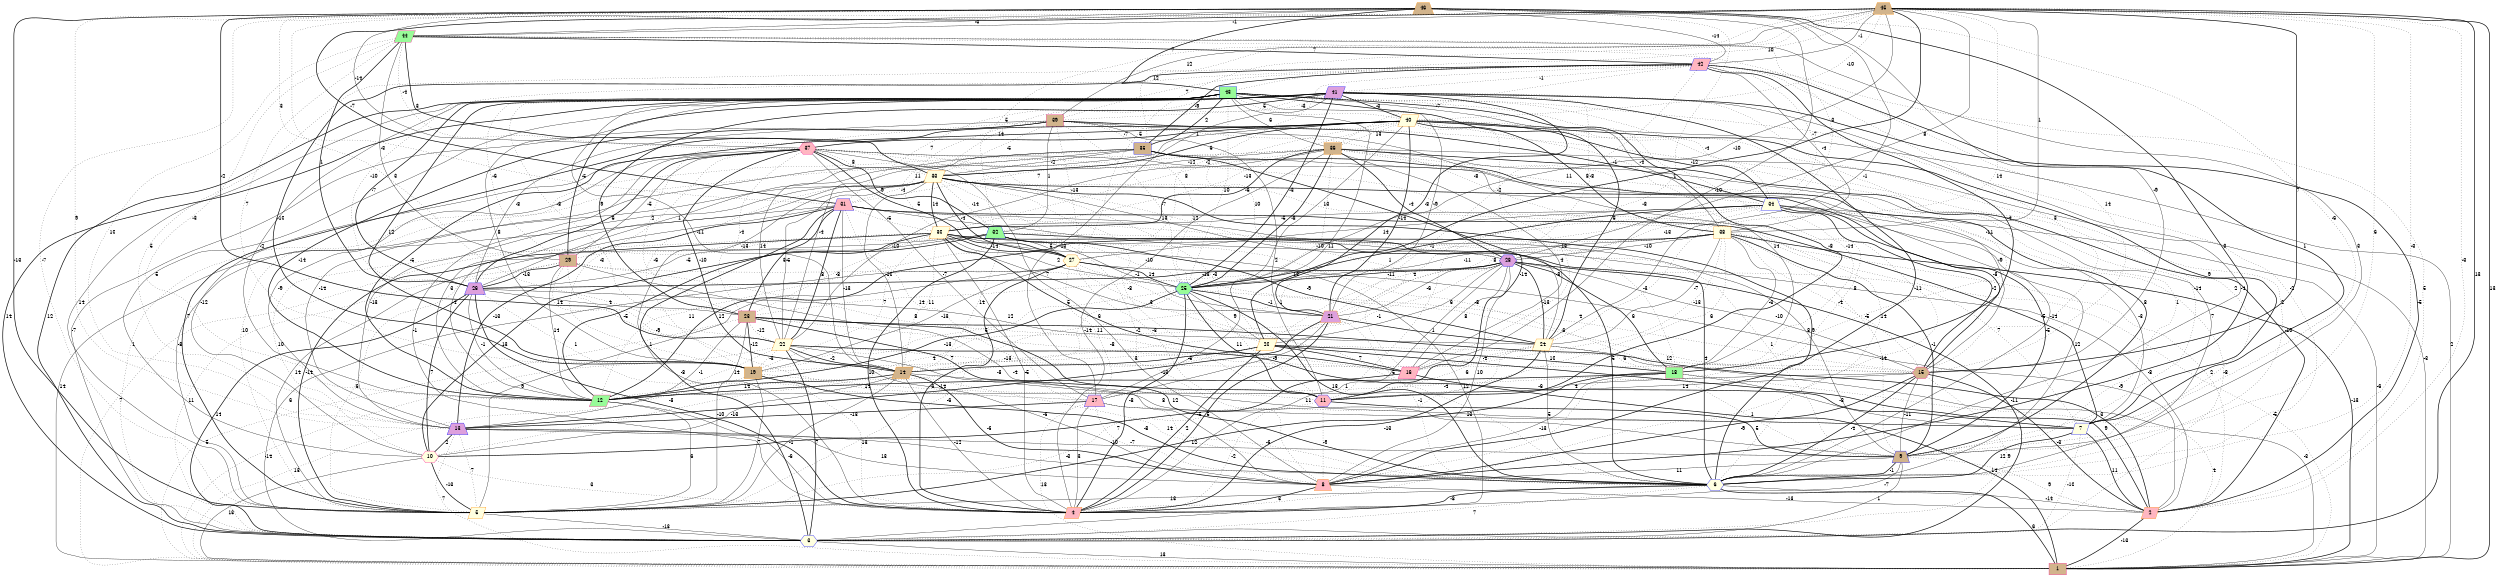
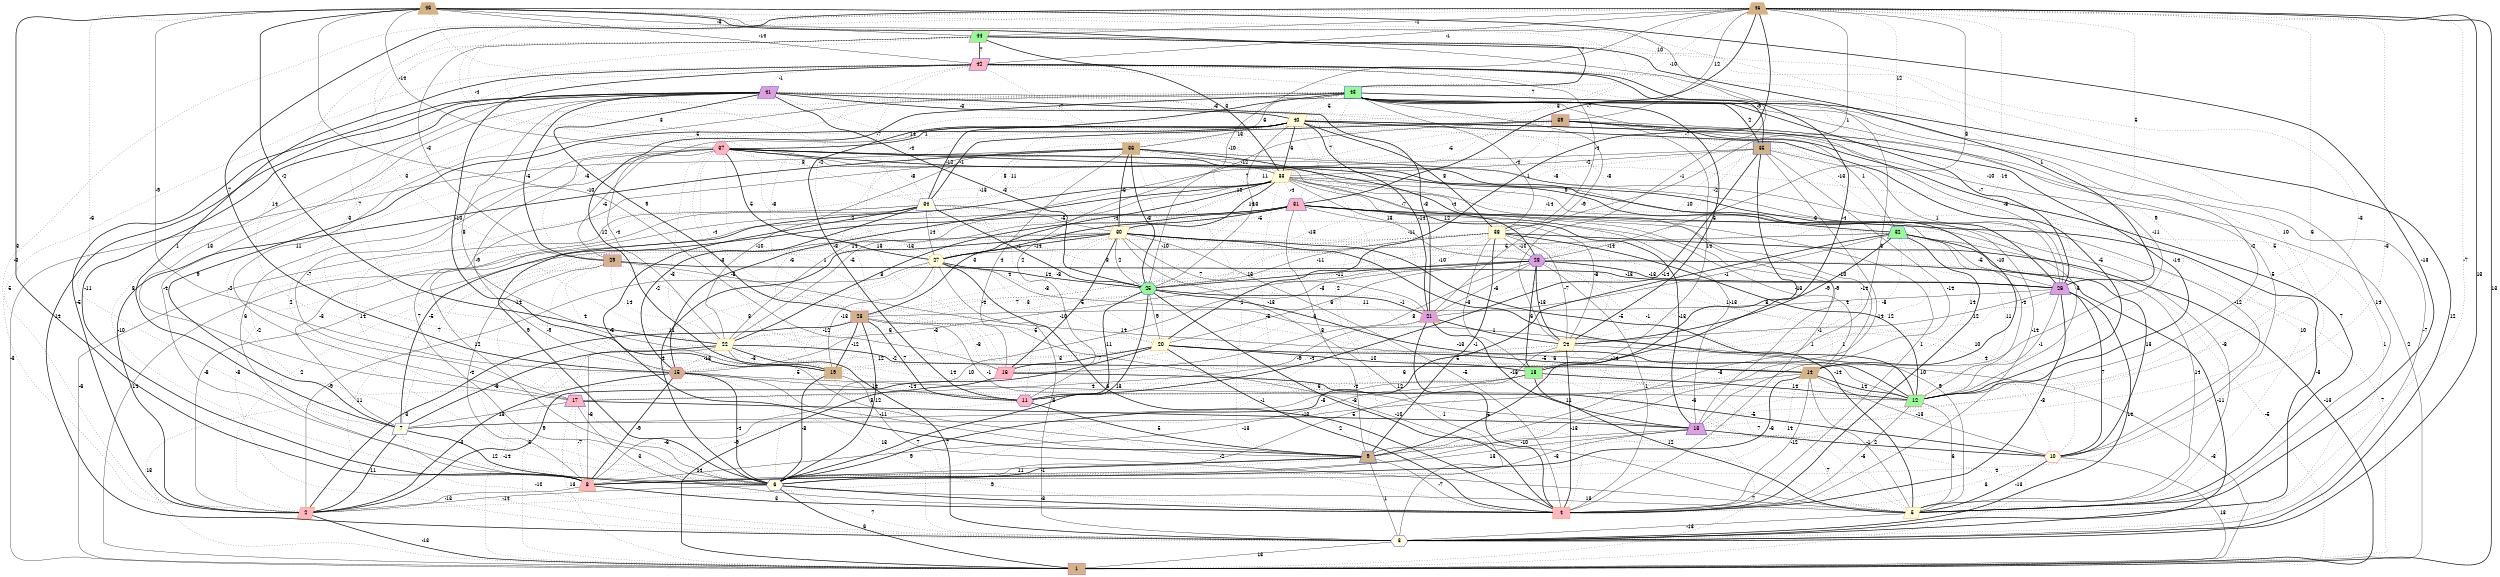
  graph {
    fontname="Helvetica,Arial,sans-serif"
    node [color=darkorange fillcolor=lightyellow shape=parallelogram style=filled]
    edge [style=dotted]
    46 [fillcolor=tan shape=trapezium]
    5
    7 [color=blue]
    8 [fillcolor=lightpink shape=trapezium]
    13 [color=blue fillcolor=plum shape=trapezium]
    15 [color=deeppink fillcolor=tan shape=hexagon]
    16 [color=deeppink fillcolor=lightpink]
    20
    22
    24
    31 [color=blue fillcolor=lightpink shape=trapezium]
    37 [color=deeppink fillcolor=lightpink shape=hexagon]
    42 [color=blue fillcolor=lightpink]
    43 [color=blue fillcolor=palegreen shape=box]
    44 [color=deeppink fillcolor=palegreen]
    3 [color=blue shape=hexagon]
    2 [fillcolor=lightpink]
    6 [color=blue shape=hexagon]
-   4 [fillcolor=lightpink]
+   4 [fillcolor=lightpink shape=box]
    1 [color=deeppink fillcolor=tan shape=box]
    9 [color=blue fillcolor=tan shape=trapezium]
    10 [color=deeppink shape=hexagon]
    12 [color=deeppink fillcolor=palegreen]
    11 [color=blue fillcolor=lightpink shape=hexagon]
    19 [fillcolor=tan shape=box]
    14 [fillcolor=tan]
    18 [color=deeppink fillcolor=palegreen shape=box]
    17 [color=blue fillcolor=lightpink shape=trapezium]
    23 [color=deeppink fillcolor=tan shape=box]
    30
    27 [shape=hexagon]
    32 [color=blue fillcolor=palegreen shape=trapezium]
    26 [color=blue fillcolor=plum shape=trapezium]
    29 [color=deeppink fillcolor=tan shape=box]
    33
    35 [color=blue fillcolor=tan shape=box]
    38 [shape=box]
    39 [color=deeppink fillcolor=tan shape=box]
    34 [color=blue shape=trapezium]
    21 [fillcolor=plum shape=trapezium]
    36 [fillcolor=tan shape=box]
    41 [color=blue fillcolor=plum]
    25 [color=blue fillcolor=palegreen shape=hexagon]
    40
    28 [color=blue fillcolor=plum shape=hexagon]
    45 [fillcolor=tan shape=trapezium]
    46 -- 5 [label=-13 style=bold]
    46 -- 7 [label=-6]
    46 -- 8 [label=3 style=bold]
    46 -- 13 [label=9]
    46 -- 15 [label=-9 style=solid]
    46 -- 16 [label=-10 style=solid]
-   46 -- 11 [label=-8]
+   46 -- 20 [label=-8]
    46 -- 22 [label=-2 style=bold]
    46 -- 24 [label=-1 style=solid]
    46 -- 31 [label=3]
    46 -- 37 [label=-14 style=solid]
    46 -- 42 [label=-14 style=solid]
    46 -- 43 [label=7 style=bold]
    46 -- 44 [label=-3 style=solid]
    5 -- 3 [label=-13 style=solid]
    7 -- 3 [label=-10]
    7 -- 2 [label=11 style=bold]
    7 -- 6 [label=12 style=bold]
    8 -- 2 [label=-13 style=solid]
    8 -- 4 [label=3 style=bold]
    13 -- 5 [label=7]
    13 -- 8 [label=13 style=solid]
    13 -- 6 [label=-3 style=solid]
    13 -- 1 [label=7]
    13 -- 9 [label=-10 style=solid]
    13 -- 10 [label=2 style=bold]
    15 -- 8 [label=-9 style=bold]
    15 -- 3 [label=9]
    15 -- 2 [label=-3 style=bold]
    15 -- 6 [label=-4 style=bold]
    15 -- 9 [label=-11 style=solid]
    15 -- 12 [label=4 style=solid]
    15 -- 11 [label=14 style=solid]
    16 -- 1 [label=14 style=bold]
    16 -- 10 [label=-5 style=bold]
    20 -- 15 [label=12]
    20 -- 16 [label=7 style=bold]
    20 -- 2 [label=9 style=bold]
    20 -- 4 [label=2 style=bold]
    20 -- 12 [label=-8]
    20 -- 19 [label=3]
    20 -- 14 [label=-5 style=bold]
    20 -- 18 [label=10 style=bold]
    22 -- 7 [label=-6 style=bold]
    22 -- 8 [label=-6 style=solid]
    22 -- 15 [label=-13]
    22 -- 3 [label=7 style=bold]
    22 -- 1 [label=-14]
    22 -- 9 [label=8 style=solid]
    22 -- 12 [label=14]
    22 -- 19 [label=-3]
    22 -- 14 [label=-2 style=bold]
    24 -- 5 [label=7]
    24 -- 16 [label=-4]
    24 -- 6 [label=5 style=solid]
    24 -- 4 [label=-13 style=bold]
    24 -- 1 [label=-3 style=solid]
    24 -- 11 [label=6]
    24 -- 18 [label=6]
    31 -- 7 [label=-5 style=bold]
    31 -- 13 [label=-13 style=bold]
    31 -- 22 [label=8 style=bold]
    31 -- 24 [label=-8 style=solid]
    31 -- 3 [label=-8 style=bold]
    31 -- 1 [label=14 style=solid]
    31 -- 9 [label=8 style=solid]
    31 -- 12 [label=-4 style=solid]
    31 -- 14 [label=-13 style=solid]
    31 -- 18 [label=-3]
    31 -- 17 [label=14]
    31 -- 23 [label=3 style=bold]
    31 -- 30 [label=-5]
    37 -- 8 [label=6 style=solid]
    37 -- 13 [label=-9 style=solid]
    37 -- 15 [label=-9 style=solid]
    37 -- 16 [label=1]
    37 -- 6 [label=14]
    37 -- 4 [label=-1 style=solid]
    37 -- 10 [label=-12 style=solid]
    37 -- 11 [label=-3]
    37 -- 19 [label=-3]
    37 -- 14 [label=-10 style=bold]
    37 -- 17 [label=-7 style=solid]
    37 -- 23 [label=-4]
    37 -- 27 [label=5 style=bold]
    37 -- 32 [label=9 style=bold]
    37 -- 26 [label=6 style=bold]
    37 -- 29 [label=-5 style=solid]
    37 -- 33 [label=8]
    42 -- 7 [label=1 style=bold]
    42 -- 13 [label=5]
    42 -- 15 [label=3]
    42 -- 2 [label=5]
    42 -- 19 [label=-10 style=bold]
    42 -- 18 [label=-4 style=bold]
    42 -- 27 [label=-2]
    42 -- 26 [label=-10]
    42 -- 35 [label=-9 style=bold]
    42 -- 38 [label=-4 style=solid]
    42 -- 39 [label=7]
    42 -- 34 [label=-7]
    42 -- 21 [label=-2]
    42 -- 36 [label=-7]
    42 -- 41 [label=-1]
    43 -- 5 [label=14 style=solid]
    43 -- 8 [label=8]
    43 -- 24 [label=6 style=bold]
    43 -- 31 [label=7]
    43 -- 3 [label=12 style=bold]
    43 -- 6 [label=-2]
    43 -- 12 [label=-2 style=solid]
    43 -- 11 [label=-8 style=bold]
    43 -- 19 [label=12 style=bold]
    43 -- 14 [label=-11 style=solid]
    43 -- 17 [label=11 style=solid]
    43 -- 23 [label=-8]
    43 -- 26 [label=-7 style=bold]
    43 -- 29 [label=-6]
    43 -- 35 [label=2 style=bold]
    43 -- 38 [label=-4 style=solid]
    43 -- 34 [label=-4]
    43 -- 21 [label=-9 style=solid]
    43 -- 36 [label=6 style=solid]
    43 -- 25 [label=10]
    43 -- 40 [label=5]
    44 -- 13 [label=10]
    44 -- 15 [label=14]
    44 -- 37 [label=-4]
    44 -- 42 [label=7 style=bold]
    44 -- 9 [label=3 style=solid]
    44 -- 12 [label=-3]
    44 -- 19 [label=7]
    44 -- 26 [label=1 style=bold]
    44 -- 29 [label=-3 style=solid]
    44 -- 33 [label=3 style=bold]
    44 -- 34 [label=3]
    3 -- 1 [label=13 style=solid]
    2 -- 1 [label=-13 style=bold]
    6 -- 5 [label=13 style=solid]
    6 -- 3 [label=7]
    6 -- 2 [label=-14 style=solid]
    6 -- 4 [label=-8 style=bold]
    6 -- 1 [label=6 style=bold]
    9 -- 8 [label=11 style=solid]
    9 -- 3 [label=1 style=solid]
    9 -- 2 [label=9]
    9 -- 6 [label=-1 style=bold]
    9 -- 4 [label=-7 style=solid]
    10 -- 5 [label=-13 style=bold]
    10 -- 4 [label=3]
    10 -- 1 [label=13 style=solid]
    12 -- 5 [label=6 style=solid]
    12 -- 4 [label=-6 style=solid]
    11 -- 8 [label=-9]
    11 -- 4 [label=-2]
    11 -- 9 [label=5 style=bold]
    19 -- 5 [label=7 style=solid]
    19 -- 6 [label=-8 style=bold]
    19 -- 4 [label=13]
    19 -- 1 [label=13]
    19 -- 11 [label=-14]
    14 -- 5 [label=-1 style=solid]
    14 -- 7 [label=11 style=solid]
    14 -- 8 [label=-6 style=bold]
    14 -- 6 [label=14]
    14 -- 4 [label=-12 style=solid]
    14 -- 10 [label=-13 style=solid]
    14 -- 12 [label=14 style=bold]
    18 -- 5 [label=12 style=bold]
    18 -- 7 [label=-8 style=solid]
    18 -- 8 [label=-13 style=solid]
    18 -- 1 [label=4]
    18 -- 9 [label=1]
    18 -- 12 [label=14 style=bold]
    18 -- 17 [label=-4]
    17 -- 7 [label=13 style=solid]
    17 -- 8 [label=-7]
    17 -- 13 [label=-13 style=bold]
    17 -- 6 [label=-6]
    17 -- 4 [label=3 style=solid]
    17 -- 1 [label=13]
    23 -- 5 [label=-10 style=solid]
    23 -- 13 [label=-1 style=solid]
    23 -- 16 [label=-8]
    23 -- 22 [label=-12]
    23 -- 2 [label=3 style=bold]
    23 -- 6 [label=12 style=bold]
    23 -- 1 [label=5]
    23 -- 11 [label=7 style=bold]
    23 -- 19 [label=-12 style=bold]
    30 -- 5 [label=-14 style=bold]
    30 -- 16 [label=5 style=bold]
    30 -- 3 [label=12 style=solid]
    30 -- 2 [label=-8 style=solid]
    30 -- 6 [label=4 style=bold]
    30 -- 4 [label=-5 style=solid]
    30 -- 10 [label=10]
    30 -- 12 [label=-5 style=bold]
    30 -- 19 [label=7]
    30 -- 14 [label=11]
    30 -- 23 [label=-8]
    30 -- 27 [label=-14 style=bold]
    30 -- 29 [label=-13]
    30 -- 21 [label=7 style=solid]
    30 -- 25 [label=2 style=solid]
    27 -- 5 [label=9 style=solid]
    27 -- 20 [label=3]
    27 -- 3 [label=6 style=solid]
    27 -- 2 [label=-9 style=solid]
    27 -- 6 [label=5]
    27 -- 4 [label=6 style=bold]
    27 -- 11 [label=-3]
    27 -- 19 [label=-13 style=solid]
    27 -- 17 [label=11]
    27 -- 25 [label=14 style=bold]
    32 -- 5 [label=14 style=solid]
    32 -- 24 [label=-9 style=bold]
    32 -- 6 [label=5 style=bold]
    32 -- 4 [label=10 style=bold]
    32 -- 1 [label=7]
    32 -- 9 [label=1]
    32 -- 10 [label=13 style=bold]
    32 -- 12 [label=11]
    32 -- 14 [label=14]
    32 -- 18 [label=-8]
    32 -- 27 [label=5 style=solid]
    32 -- 26 [label=-5 style=solid]
    32 -- 21 [label=-1 style=solid]
    32 -- 25 [label=-10]
    26 -- 24 [label=12 style=solid]
    26 -- 3 [label=14 style=bold]
    26 -- 4 [label=-8 style=bold]
    26 -- 10 [label=7 style=bold]
    26 -- 12 [label=-1 style=solid]
    26 -- 17 [label=1]
    26 -- 23 [label=4 style=solid]
    29 -- 5 [label=6]
    29 -- 8 [label=-4 style=solid]
    29 -- 15 [label=4]
    29 -- 16 [label=8]
    29 -- 22 [label=14]
    29 -- 3 [label=11]
    29 -- 12 [label=14 style=solid]
    29 -- 17 [label=-9]
    29 -- 26 [label=-13 style=bold]
    33 -- 5 [label=-8 style=solid]
    33 -- 8 [label=-2]
    33 -- 13 [label=-13 style=solid]
    33 -- 15 [label=-8 style=bold]
    33 -- 22 [label=-5 style=solid]
    33 -- 31 [label=-4]
    33 -- 6 [label=9 style=bold]
    33 -- 4 [label=1 style=solid]
    33 -- 9 [label=-5]
    33 -- 12 [label=3 style=solid]
    33 -- 11 [label=-8]
    33 -- 14 [label=-10 style=solid]
    33 -- 30 [label=14 style=bold]
    33 -- 27 [label=-4 style=bold]
    33 -- 32 [label=-14]
    33 -- 28 [label=13 style=solid]
    35 -- 13 [label=-14 style=solid]
    35 -- 22 [label=14 style=solid]
    35 -- 3 [label=1]
    35 -- 6 [label=-14 style=solid]
    35 -- 9 [label=8 style=bold]
    35 -- 11 [label=-14 style=bold]
    35 -- 26 [label=1 style=solid]
    35 -- 33 [label=-2 style=solid]
    35 -- 25 [label=12]
    35 -- 28 [label=10]
    38 -- 7 [label=7]
    38 -- 15 [label=-4]
    38 -- 16 [label=-13]
    38 -- 24 [label=-7 style=solid]
    38 -- 2 [label=2]
    38 -- 1 [label=-13 style=bold]
    38 -- 9 [label=-1 style=bold]
    38 -- 12 [label=12 style=bold]
    38 -- 11 [label=6]
    38 -- 14 [label=1]
    38 -- 18 [label=-3 style=solid]
    38 -- 23 [label=13]
    38 -- 25 [label=-11 style=solid]
    38 -- 28 [label=-10 style=solid]
    39 -- 3 [label=-7 style=solid]
    39 -- 9 [label=-14]
    39 -- 12 [label=-14 style=bold]
    39 -- 11 [label=2 style=solid]
    39 -- 18 [label=14 style=solid]
    39 -- 23 [label=2]
    39 -- 30 [label=11]
    39 -- 27 [label=-13]
    39 -- 32 [label=1 style=solid]
    39 -- 26 [label=-8 style=solid]
    39 -- 33 [label=-5]
    39 -- 35 [label=-7]
    39 -- 38 [label=-8]
    39 -- 34 [label=-1 style=bold]
    39 -- 25 [label=-7]
    34 -- 7 [label=-3 style=solid]
    34 -- 15 [label=-2 style=bold]
    34 -- 20 [label=4]
    34 -- 3 [label=-8]
    34 -- 6 [label=12 style=solid]
    34 -- 4 [label=-14]
    34 -- 1 [label=-6 style=solid]
    34 -- 9 [label=-5 style=bold]
    34 -- 30 [label=-5 style=solid]
    34 -- 27 [label=14 style=solid]
    34 -- 21 [label=8]
    34 -- 25 [label=-1 style=bold]
    34 -- 28 [label=-13]
    21 -- 13 [label=-13 style=bold]
    21 -- 24 [label=1 style=bold]
    21 -- 6 [label=-1]
    21 -- 4 [label=5 style=bold]
    21 -- 17 [label=-9 style=solid]
    36 -- 5 [label=10]
    36 -- 16 [label=4 style=solid]
    36 -- 20 [label=-10]
    36 -- 22 [label=-10 style=solid]
    36 -- 31 [label=7]
    36 -- 2 [label=-10 style=bold]
    36 -- 6 [label=7 style=solid]
    36 -- 4 [label=-14 style=solid]
    36 -- 1 [label=-3 style=solid]
    36 -- 9 [label=1]
    36 -- 19 [label=-6]
    36 -- 30 [label=-6 style=bold]
    36 -- 33 [label=-12 style=solid]
    36 -- 34 [label=11]
    36 -- 25 [label=-8 style=bold]
    36 -- 28 [label=-4 style=bold]
    41 -- 8 [label=-11 style=bold]
    41 -- 3 [label=14 style=bold]
    41 -- 2 [label=-5 style=bold]
    41 -- 6 [label=-4 style=solid]
    41 -- 10 [label=5 style=solid]
    41 -- 19 [label=8 style=solid]
    41 -- 18 [label=-11]
    41 -- 17 [label=13 style=solid]
    41 -- 23 [label=9 style=bold]
    41 -- 29 [label=-5 style=bold]
    41 -- 33 [label=14]
    41 -- 39 [label=-3]
    41 -- 21 [label=-8 style=bold]
    41 -- 25 [label=-3 style=bold]
    41 -- 40 [label=-3 style=bold]
    41 -- 28 [label=-8]
    25 -- 5 [label=-6]
    25 -- 15 [label=6]
    25 -- 20 [label=9 style=solid]
    25 -- 6 [label=13 style=bold]
    25 -- 4 [label=-8 style=bold]
    25 -- 12 [label=-13 style=bold]
    25 -- 11 [label=11 style=bold]
    25 -- 19 [label=5]
    25 -- 21 [label=-1 style=bold]
    40 -- 5 [label=7 style=bold]
    40 -- 7 [label=9 style=bold]
    40 -- 16 [label=13]
    40 -- 22 [label=-4 style=solid]
    40 -- 37 [label=1 style=bold]
    40 -- 6 [label=2]
    40 -- 1 [label=2 style=solid]
    40 -- 9 [label=2]
    40 -- 12 [label=-5 style=bold]
    40 -- 18 [label=-14]
    40 -- 30 [label=8]
    40 -- 32 [label=-13]
    40 -- 33 [label=6 style=bold]
    40 -- 38 [label=8 style=bold]
    40 -- 34 [label=-12 style=bold]
    40 -- 21 [label=-14 style=bold]
    40 -- 36 [label=13]
    40 -- 25 [label=13 style=solid]
    28 -- 8 [label=10 style=solid]
    28 -- 15 [label=-10 style=solid]
    28 -- 16 [label=8 style=solid]
    28 -- 20 [label=6 style=solid]
    28 -- 24 [label=-13 style=bold]
    28 -- 3 [label=-11 style=bold]
    28 -- 4 [label=1 style=solid]
    28 -- 1 [label=-5]
    28 -- 10 [label=4]
    28 -- 14 [label=-1]
    28 -- 18 [label=6 style=bold]
    28 -- 26 [label=-13 style=bold]
    28 -- 21 [label=-6 style=solid]
    28 -- 25 [label=-11 style=bold]
    45 -- 5 [label=-7]
    45 -- 15 [label=7 style=bold]
    45 -- 20 [label=1 style=bold]
    45 -- 22 [label=3]
    45 -- 24 [label=14]
    45 -- 31 [label=-7 style=bold]
    45 -- 42 [label=-1 style=solid]
    45 -- 43 [label=10]
    45 -- 44 [label=-1 style=solid]
    45 -- 3 [label=13 style=bold]
    45 -- 2 [label=-3]
    45 -- 6 [label=-3]
    45 -- 1 [label=13 style=bold]
    45 -- 9 [label=6]
    45 -- 27 [label=5]
    45 -- 32 [label=5]
    45 -- 35 [label=12]
    45 -- 38 [label=1 style=solid]
    45 -- 39 [label=12 style=solid]
    45 -- 25 [label=-10 style=solid]
    45 -- 40 [label=-10]
    45 -- 28 [label=8 style=solid]
  }
